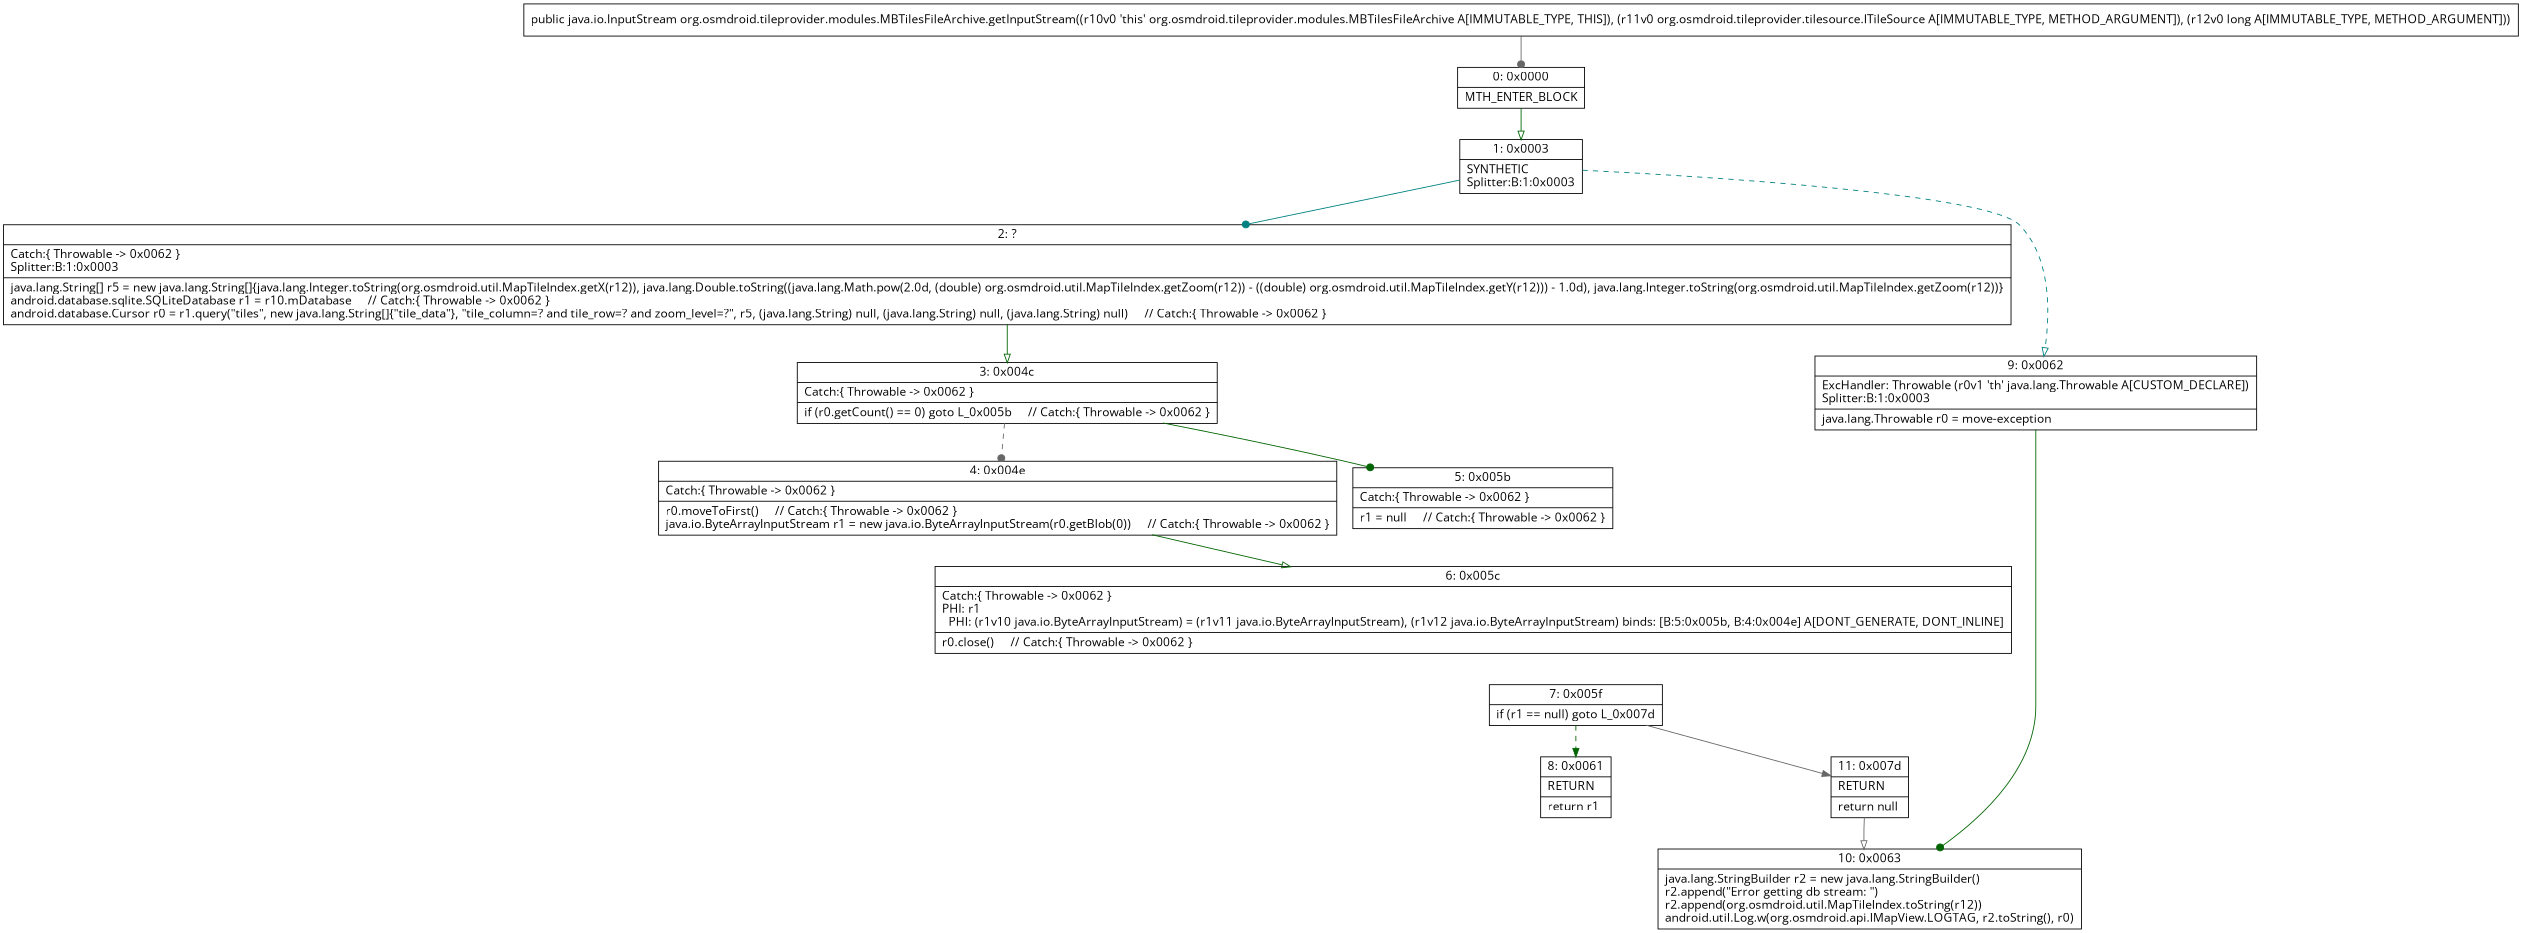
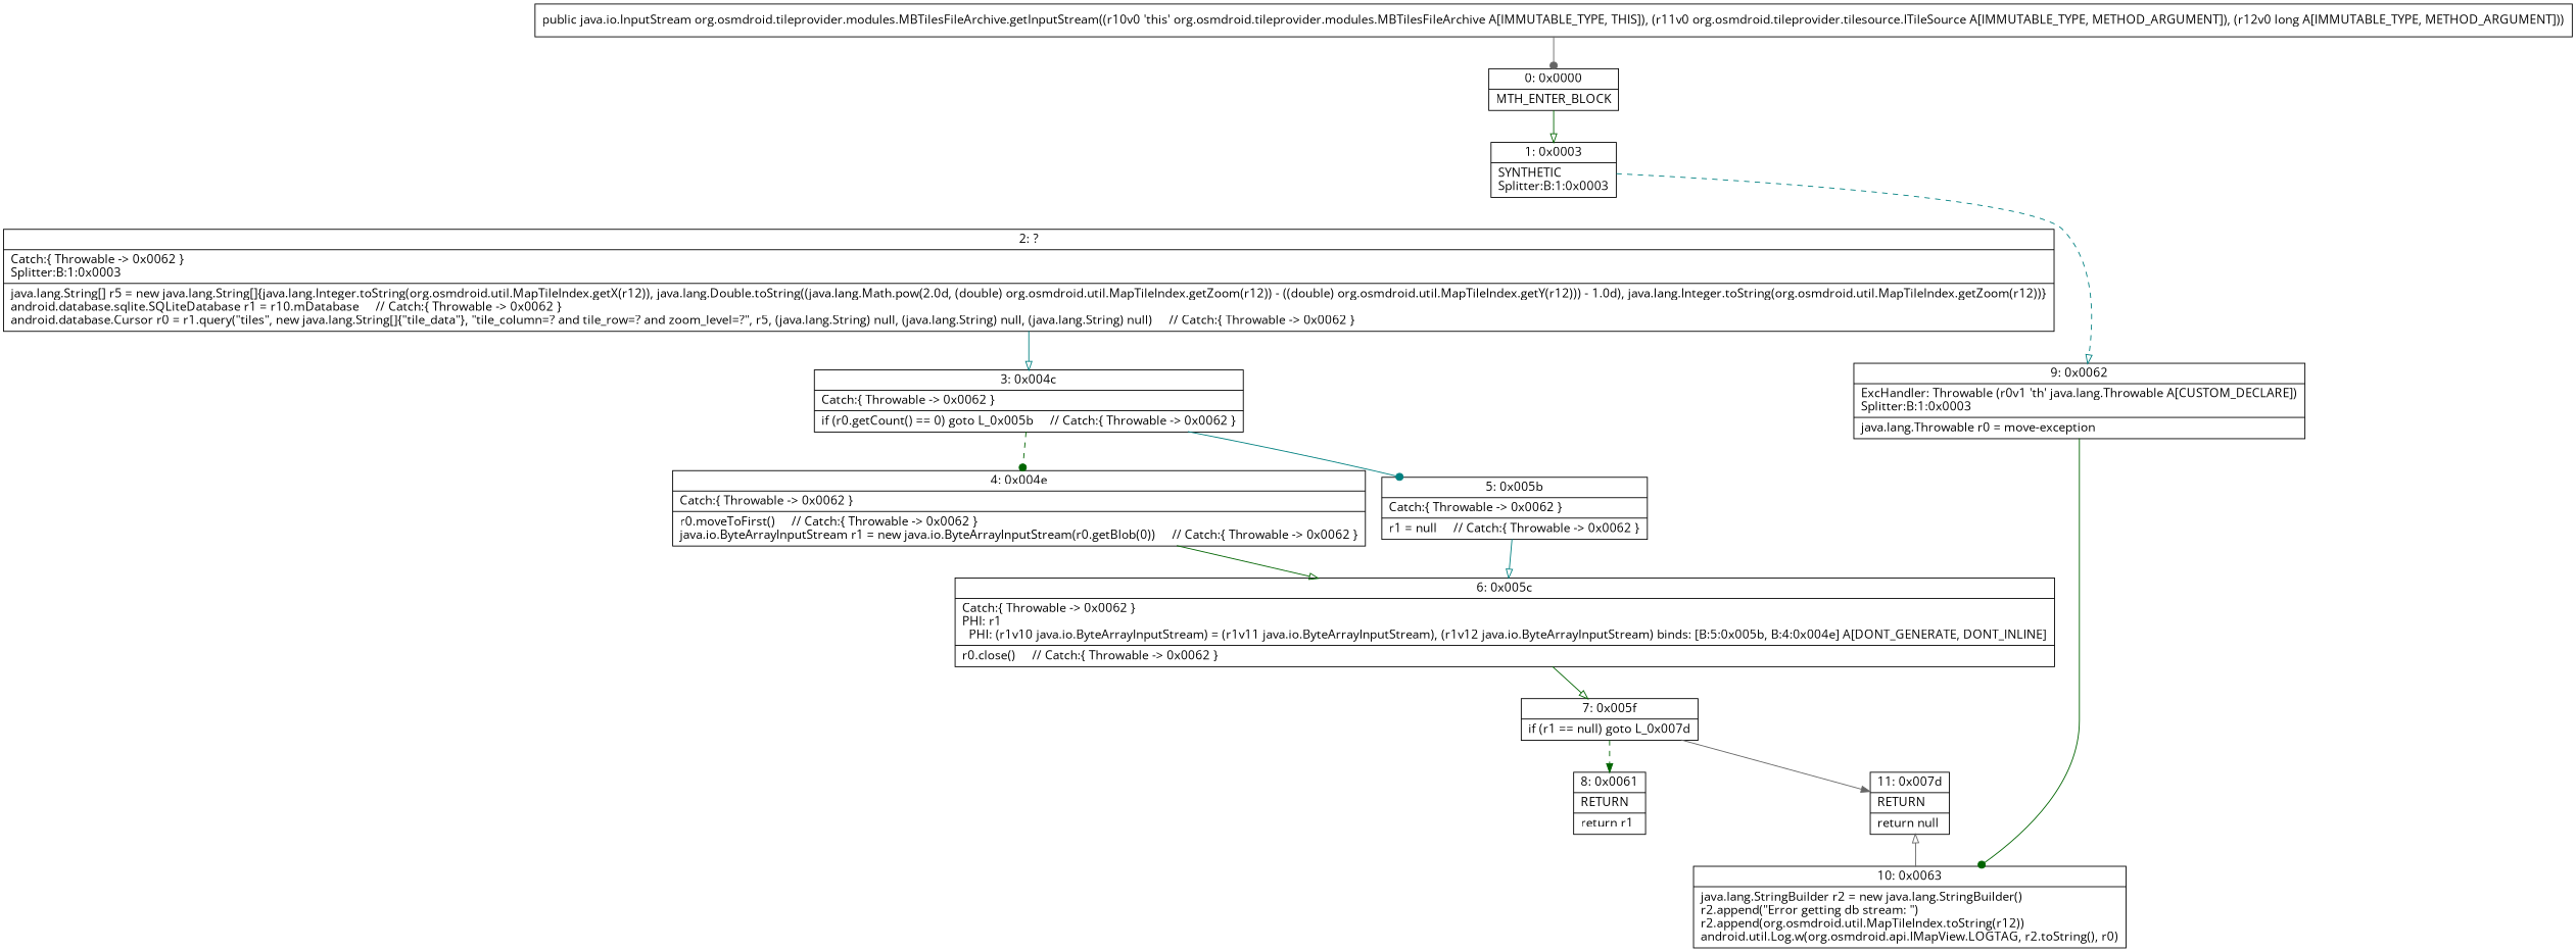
  digraph {
    fontname="Open Sans"
    node [fontname="Open Sans" shape=record]
    edge [arrowhead=onormal color=darkgreen fontname="Open Sans"]
    n1 [label="{0\:\ 0x0000|MTH_ENTER_BLOCK\l}"]
    n2 [label="{1\:\ 0x0003|SYNTHETIC\lSplitter:B:1:0x0003\l}"]
    n3 [label="{2\:\ ?|Catch:\{ Throwable \-\> 0x0062 \}\lSplitter:B:1:0x0003\l|java.lang.String[] r5 = new java.lang.String[]\{java.lang.Integer.toString(org.osmdroid.util.MapTileIndex.getX(r12)), java.lang.Double.toString((java.lang.Math.pow(2.0d, (double) org.osmdroid.util.MapTileIndex.getZoom(r12)) \- ((double) org.osmdroid.util.MapTileIndex.getY(r12))) \- 1.0d), java.lang.Integer.toString(org.osmdroid.util.MapTileIndex.getZoom(r12))\}\landroid.database.sqlite.SQLiteDatabase r1 = r10.mDatabase     \/\/ Catch:\{ Throwable \-\> 0x0062 \}\landroid.database.Cursor r0 = r1.query(\"tiles\", new java.lang.String[]\{\"tile_data\"\}, \"tile_column=? and tile_row=? and zoom_level=?\", r5, (java.lang.String) null, (java.lang.String) null, (java.lang.String) null)     \/\/ Catch:\{ Throwable \-\> 0x0062 \}\l}"]
    n4 [label="{9\:\ 0x0062|ExcHandler: Throwable (r0v1 'th' java.lang.Throwable A[CUSTOM_DECLARE])\lSplitter:B:1:0x0003\l|java.lang.Throwable r0 = move\-exception\l}"]
    n5 [label="{3\:\ 0x004c|Catch:\{ Throwable \-\> 0x0062 \}\l|if (r0.getCount() == 0) goto L_0x005b     \/\/ Catch:\{ Throwable \-\> 0x0062 \}\l}"]
    n6 [label="{10\:\ 0x0063|java.lang.StringBuilder r2 = new java.lang.StringBuilder()\lr2.append(\"Error getting db stream: \")\lr2.append(org.osmdroid.util.MapTileIndex.toString(r12))\landroid.util.Log.w(org.osmdroid.api.IMapView.LOGTAG, r2.toString(), r0)\l}"]
    n7 [label="{4\:\ 0x004e|Catch:\{ Throwable \-\> 0x0062 \}\l|r0.moveToFirst()     \/\/ Catch:\{ Throwable \-\> 0x0062 \}\ljava.io.ByteArrayInputStream r1 = new java.io.ByteArrayInputStream(r0.getBlob(0))     \/\/ Catch:\{ Throwable \-\> 0x0062 \}\l}"]
    n8 [label="{5\:\ 0x005b|Catch:\{ Throwable \-\> 0x0062 \}\l|r1 = null     \/\/ Catch:\{ Throwable \-\> 0x0062 \}\l}"]
    n9 [label="{6\:\ 0x005c|Catch:\{ Throwable \-\> 0x0062 \}\lPHI: r1 \l  PHI: (r1v10 java.io.ByteArrayInputStream) = (r1v11 java.io.ByteArrayInputStream), (r1v12 java.io.ByteArrayInputStream) binds: [B:5:0x005b, B:4:0x004e] A[DONT_GENERATE, DONT_INLINE]\l|r0.close()     \/\/ Catch:\{ Throwable \-\> 0x0062 \}\l}"]
    n10 [label="{7\:\ 0x005f|if (r1 == null) goto L_0x007d\l}"]
    n11 [label="{8\:\ 0x0061|RETURN\l|return r1\l}"]
    n12 [label="{11\:\ 0x007d|RETURN\l|return null\l}"]
    n13 [label="{public java.io.InputStream org.osmdroid.tileprovider.modules.MBTilesFileArchive.getInputStream((r10v0 'this' org.osmdroid.tileprovider.modules.MBTilesFileArchive A[IMMUTABLE_TYPE, THIS]), (r11v0 org.osmdroid.tileprovider.tilesource.ITileSource A[IMMUTABLE_TYPE, METHOD_ARGUMENT]), (r12v0 long A[IMMUTABLE_TYPE, METHOD_ARGUMENT])) }"]
    n1 -> n2
-   n2 -> n3 [arrowhead=dot color=teal]
    n2 -> n4 [color=teal style=dashed]
-   n3 -> n5
+   n3 -> n5 [color=teal]
    n4 -> n6 [arrowhead=dot]
-   n5 -> n7 [arrowhead=dot color=gray40 style=dashed]
-   n5 -> n8 [arrowhead=dot]
-   n12 -> n6 [color=gray40]
+   n5 -> n7 [arrowhead=dot style=dashed]
+   n5 -> n8 [arrowhead=dot color=teal]
+   n6 -> n12 [color=gray40]
    n7 -> n9
+   n8 -> n9 [color=teal]
+   n9 -> n10
    n10 -> n11 [arrowhead=normal style=dashed]
    n10 -> n12 [arrowhead=normal color=gray40]
    n13 -> n1 [arrowhead=dot color=gray40]
  }
